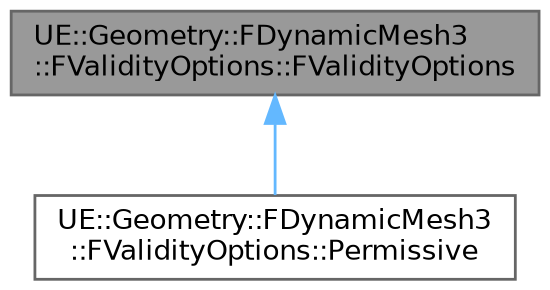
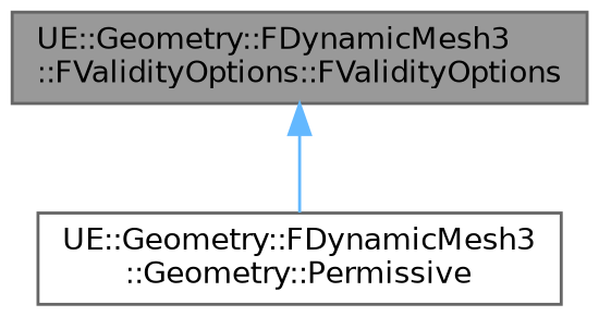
  digraph {
    rankdir=TB
    node [fontname=Helvetica fontsize=10 shape=box style=filled]
    n1 [color=gray40 fillcolor=grey60 fontcolor=black height=0.2 label="UE::Geometry::FDynamicMesh3\l::FValidityOptions::FValidityOptions" width=0.4]
-   n2 [color=grey40 fillcolor=white height=0.2 label="UE::Geometry::FDynamicMesh3\l::FValidityOptions::Permissive" width=0.4]
+   n2 [color=grey40 fillcolor=white height=0.2 label="UE::Geometry::FDynamicMesh3\l::Geometry::Permissive" width=0.4]
    n1 -> n2 [color=steelblue1 dir=back fontname=Helvetica fontsize=10 labelfontname=Helvetica labelfontsize=10 style=solid]
  }
